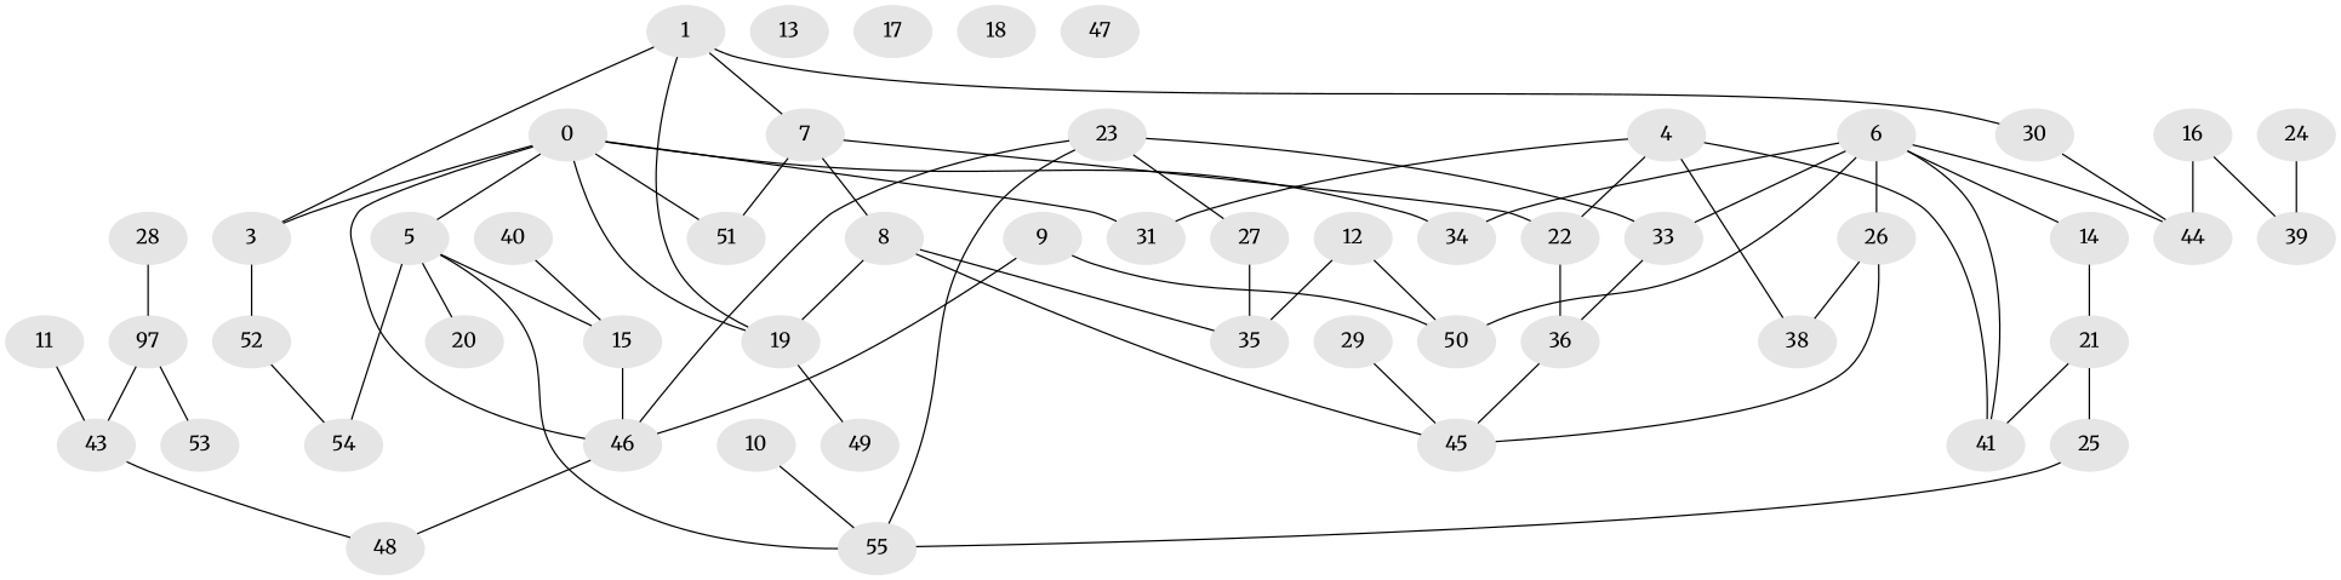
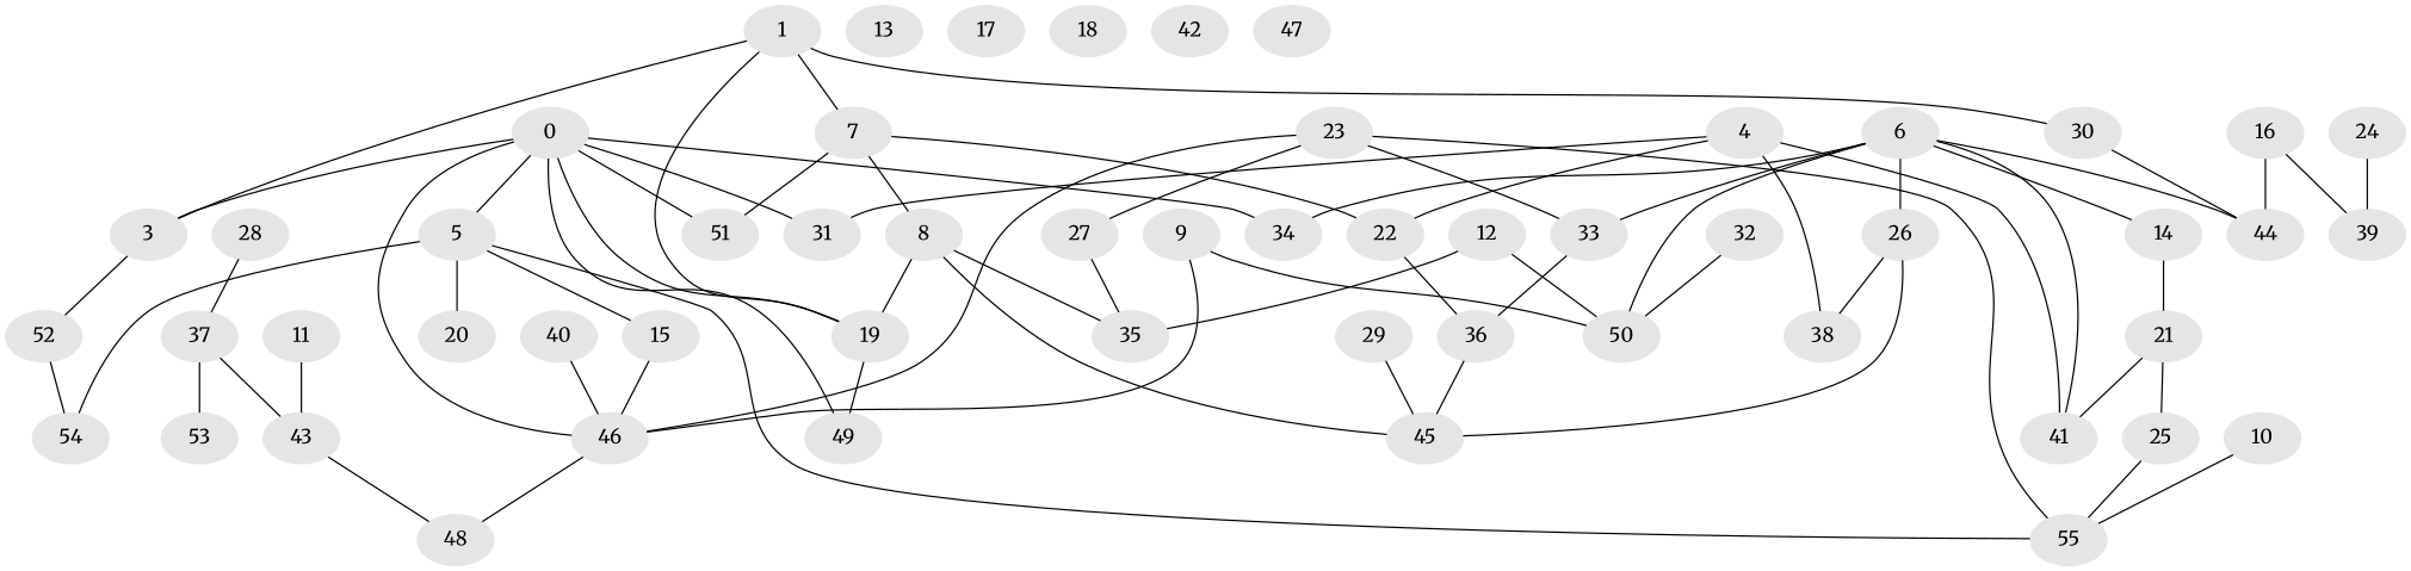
  graph {
    fontname=Merriweather
    node [color=gray90 fontname=Merriweather style=filled]
    edge [fontname=Merriweather]
    1
    3
    7
    19
    30
    52
    51
    22
    8
    49
    44
    n12 [label=0]
    5
    31
    34
    46
    15
    20
    54
    55
    48
    4
    38
    41
    36
    6
    14
    26
    33
    50
    21
    45
    35
    9
    10
    11
    43
    12
    13
    25
    16
    39
    17
    18
    23
    27
    24
    28
-   37 [label=97]
+   37
    53
    29
+   32
    40
+   42
    47
    1 -- 3
    1 -- 7
    1 -- 19
    1 -- 30
    3 -- 52
    7 -- 51
    7 -- 22
    7 -- 8
    19 -- 49
    30 -- 44
    52 -- 54
    22 -- 36
    8 -- 19
    8 -- 45
    8 -- 35
    n12 -- 3
    n12 -- 19
    n12 -- 51
+   n12 -- 49
    n12 -- 5
    n12 -- 31
    n12 -- 34
    n12 -- 46
    5 -- 15
    5 -- 20
    5 -- 54
    5 -- 55
    46 -- 48
    15 -- 46
    4 -- 22
    4 -- 31
    4 -- 38
    4 -- 41
    36 -- 45
    6 -- 44
    6 -- 34
    6 -- 41
    6 -- 14
    6 -- 26
    6 -- 33
    6 -- 50
    14 -- 21
    26 -- 38
    26 -- 45
    33 -- 36
    21 -- 41
    21 -- 25
    9 -- 46
    9 -- 50
    10 -- 55
    11 -- 43
    43 -- 48
    12 -- 50
    12 -- 35
    25 -- 55
    16 -- 44
    16 -- 39
    23 -- 46
    23 -- 55
    23 -- 33
    23 -- 27
    27 -- 35
    24 -- 39
    28 -- 37
    37 -- 43
    37 -- 53
    29 -- 45
-   40 -- 15
+   32 -- 50
+   40 -- 46
  }
